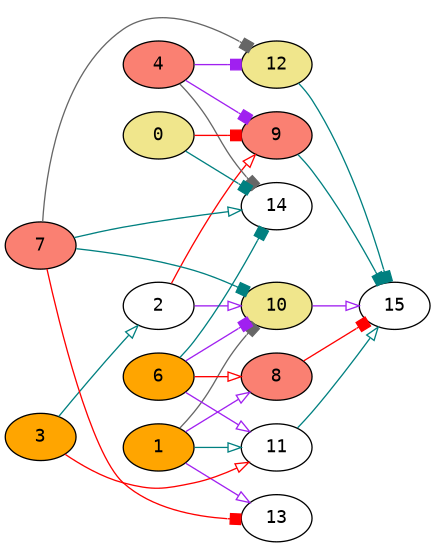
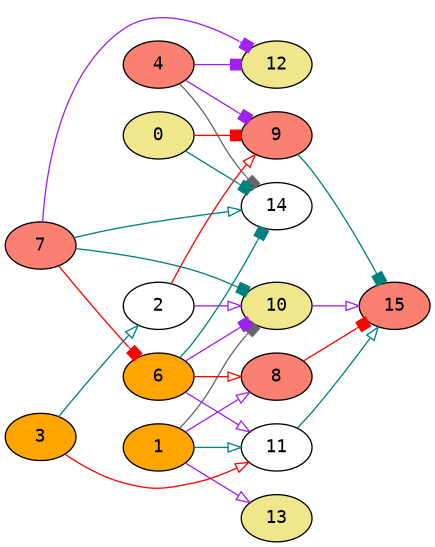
  digraph {
    fontname="DejaVu Sans Mono"
    rankdir=LR
    node [alpha=0.16 fillcolor=salmon fontname="DejaVu Sans Mono" style=filled]
    edge [arrowhead=box color=teal fontname="DejaVu Sans Mono"]
    1 [alpha=0.13 expect_size=11658240 fillcolor=orange]
    8 [expect_size=5504000]
    10 [alpha=0.18 expect_size=7541760 fillcolor=khaki]
    11 [alpha=0.15 expect_size=48571392 fillcolor=white]
-   13 [alpha=0.08 expect_size=32786432 fillcolor=white]
-   15 [alpha=0.04 expect_size=26486784 fillcolor=white]
+   13 [alpha=0.08 expect_size=32786432 fillcolor=khaki]
+   15 [alpha=0.04 expect_size=26486784]
    2 [alpha=0.20 expect_size=28906496 fillcolor=white]
    9 [alpha=0.00 expect_size=32441344]
    3 [alpha=0.01 expect_size=45225984 fillcolor=orange]
    4 [expect_size=31825920]
    12 [alpha=0.17 expect_size=32918528 fillcolor=khaki]
    14 [alpha=0.03 expect_size=34756608 fillcolor=white]
    n13 [alpha=0.04 expect_size=20410368 fillcolor=khaki label=0]
    6 [alpha=0.09 expect_size=24372224 fillcolor=orange]
    7 [alpha=0.11 expect_size=20446208]
    1 -> 8 [arrowhead=onormal color=purple]
    1 -> 10 [color=gray40]
    1 -> 11 [arrowhead=onormal]
    1 -> 13 [arrowhead=onormal color=purple]
    8 -> 15 [color=red]
    10 -> 15 [arrowhead=onormal color=purple]
    11 -> 15 [arrowhead=onormal]
    2 -> 10 [arrowhead=onormal color=purple]
    2 -> 9 [arrowhead=onormal color=red]
    9 -> 15
    3 -> 11 [arrowhead=onormal color=red]
    3 -> 2 [arrowhead=onormal]
    4 -> 9 [color=purple]
    4 -> 12 [color=purple]
    4 -> 14 [color=gray40]
-   12 -> 15
    n13 -> 9 [color=red]
    n13 -> 14
    6 -> 8 [arrowhead=onormal color=red]
    6 -> 10 [color=purple]
    6 -> 11 [arrowhead=onormal color=purple]
    6 -> 14
    7 -> 10
-   7 -> 13 [color=red]
-   7 -> 12 [color=gray40]
+   7 -> 6 [color=red]
+   7 -> 12 [color=purple]
    7 -> 14 [arrowhead=onormal]
  }
